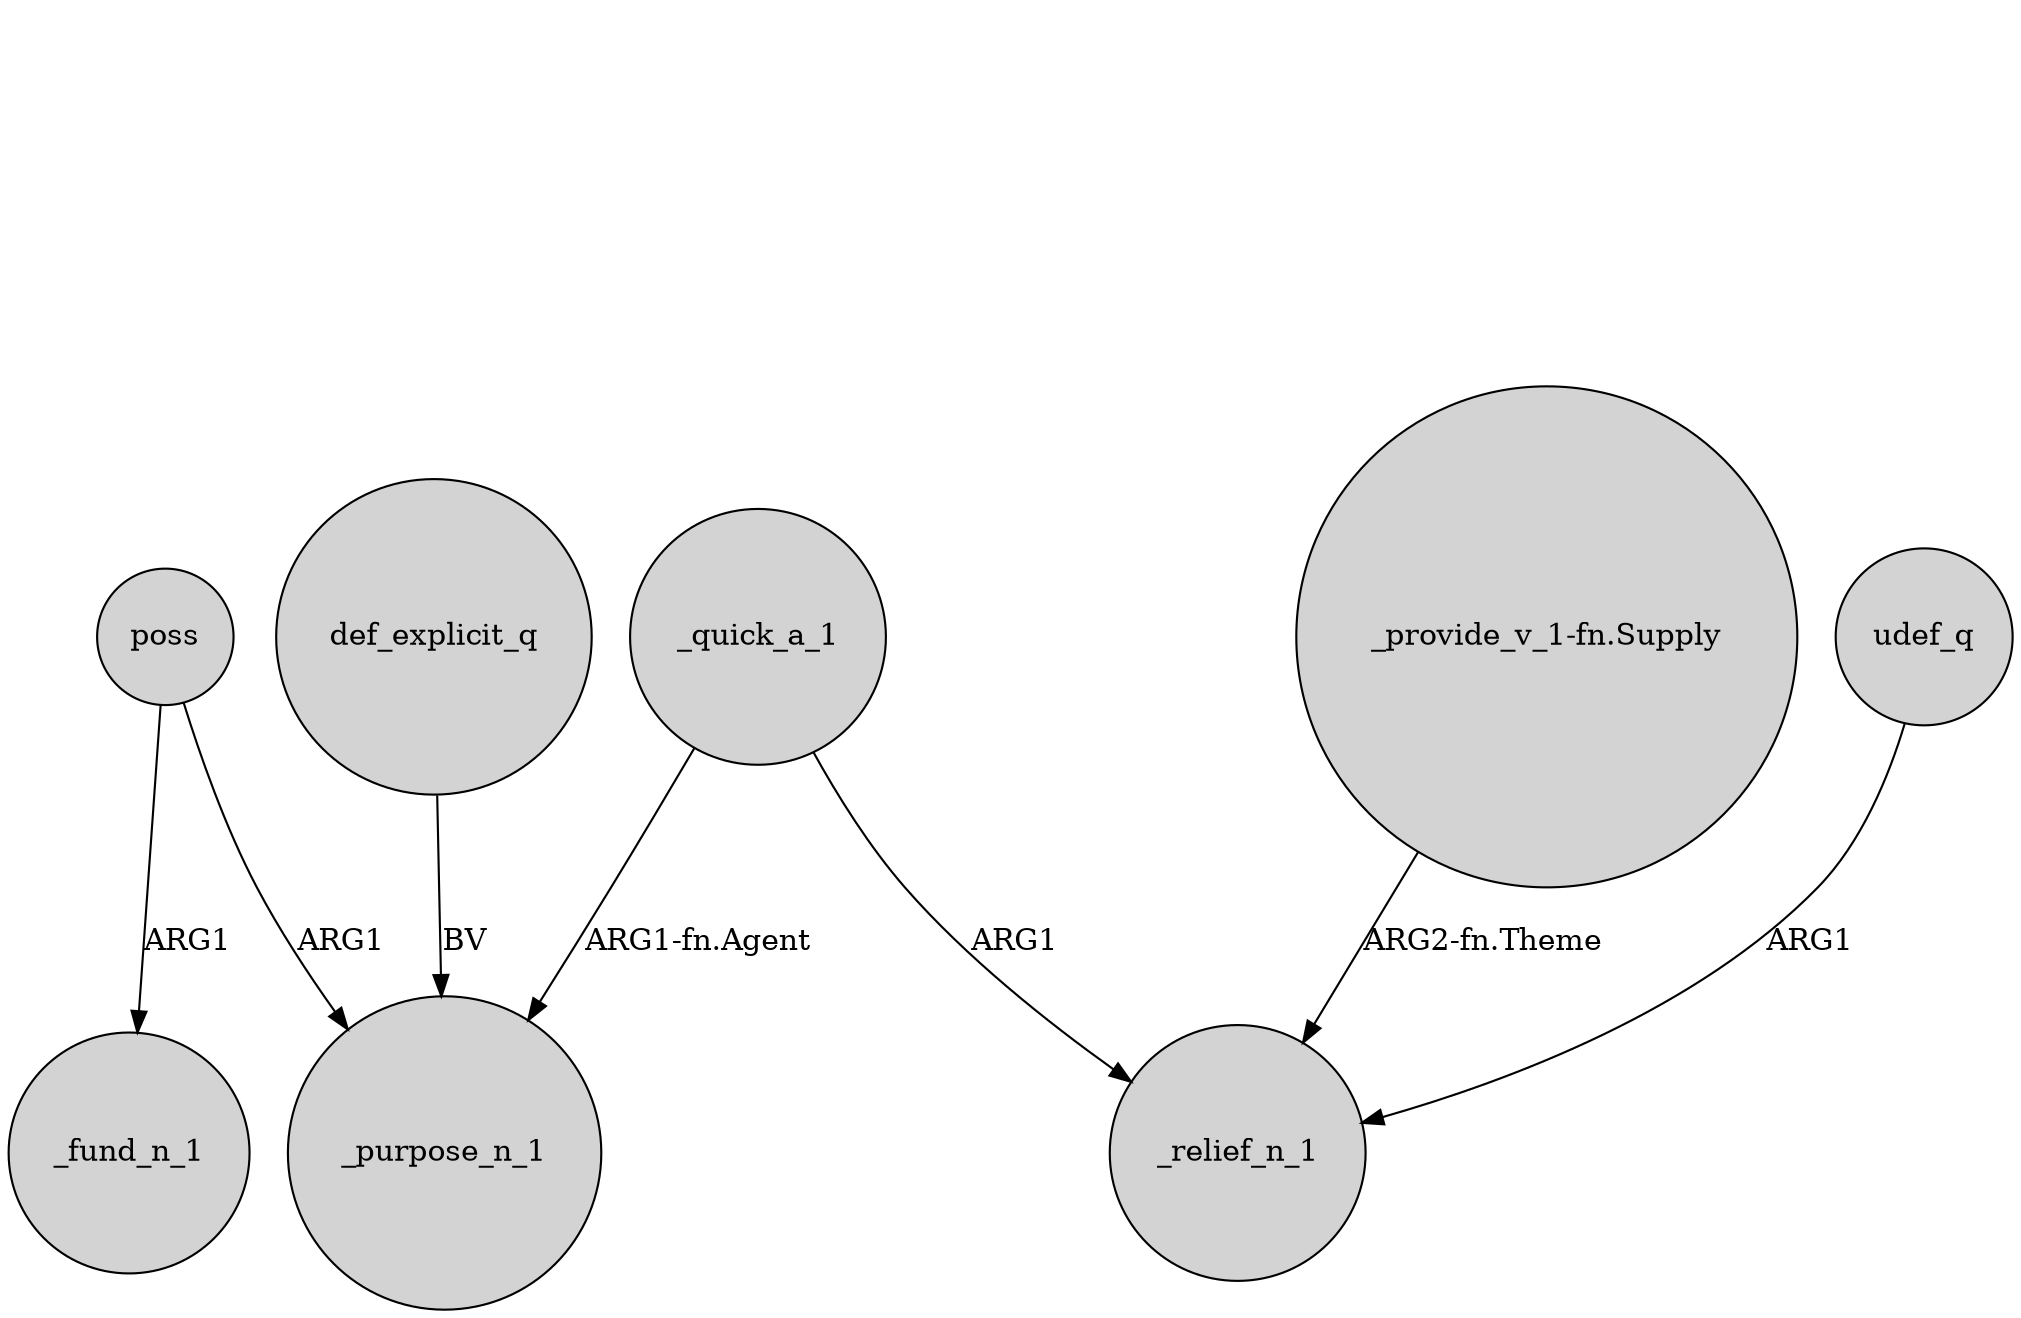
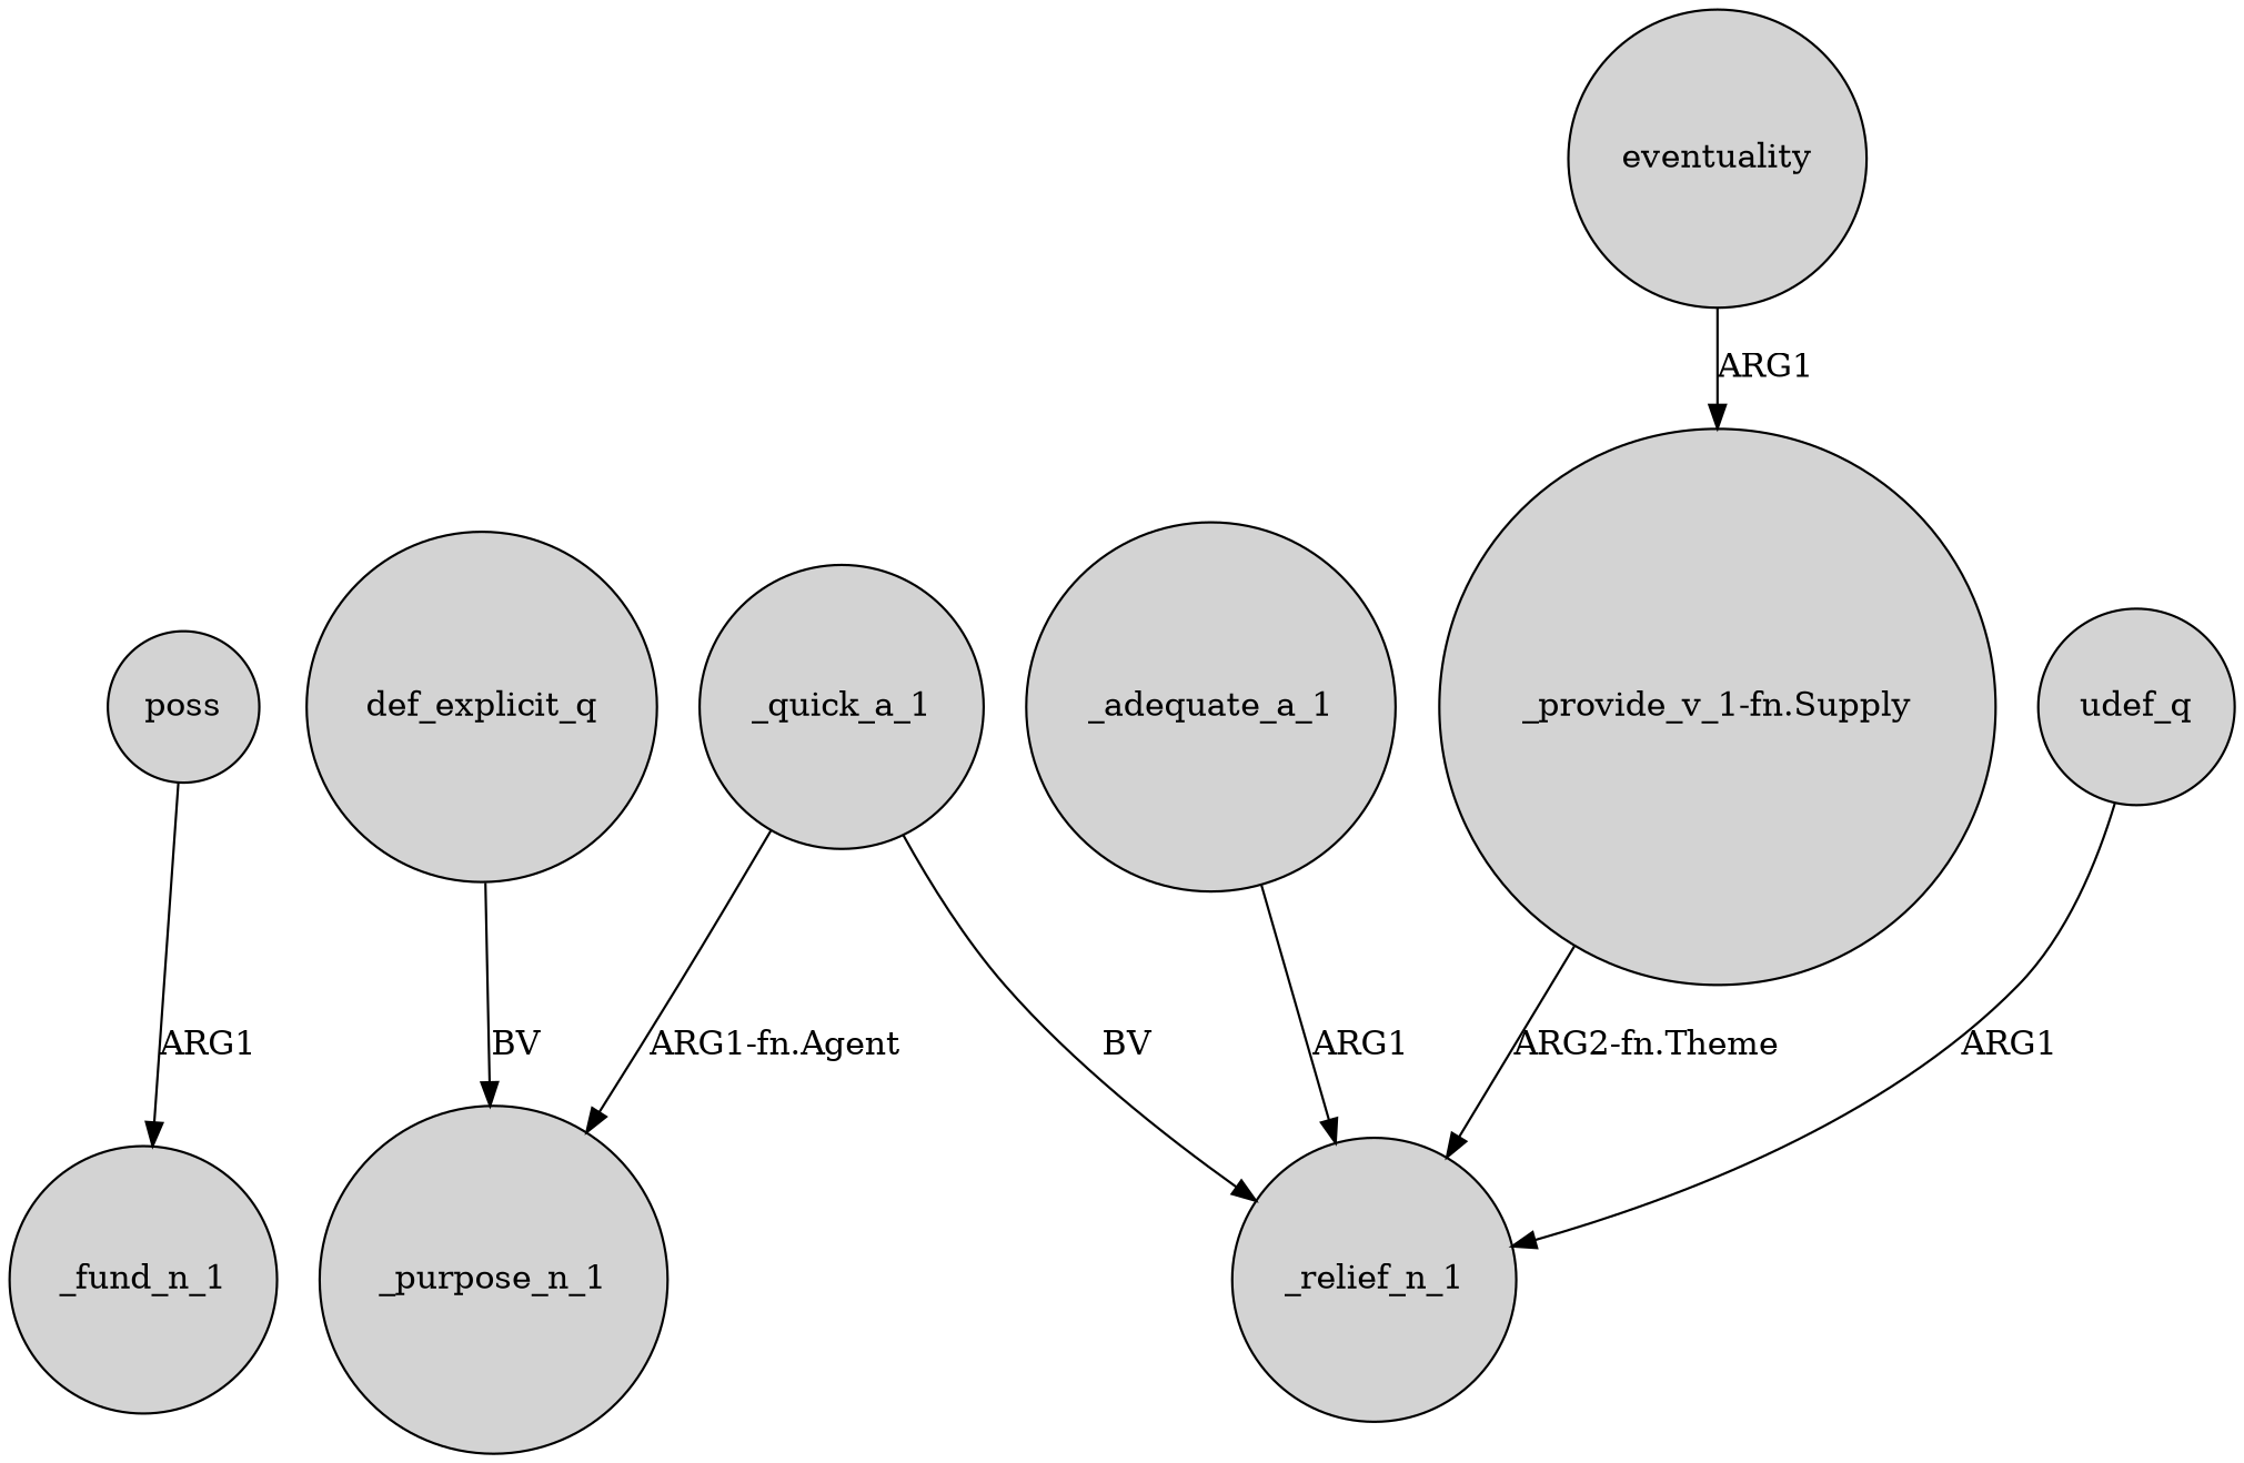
  digraph {
    node [shape=circle style=filled]
    def_explicit_q
    _purpose_n_1
+   _adequate_a_1
    _relief_n_1
    "_provide_v_1-fn.Supply"
    poss
    _fund_n_1
    _quick_a_1
    udef_q
+   eventuality
    def_explicit_q -> _purpose_n_1 [label=BV]
+   _adequate_a_1 -> _relief_n_1 [label=ARG1]
    "_provide_v_1-fn.Supply" -> _relief_n_1 [label="ARG2-fn.Theme"]
-   poss -> _purpose_n_1 [label=ARG1]
    poss -> _fund_n_1 [label=ARG1]
    _quick_a_1 -> _purpose_n_1 [label="ARG1-fn.Agent"]
-   _quick_a_1 -> _relief_n_1 [label=ARG1]
+   _quick_a_1 -> _relief_n_1 [label=BV]
    udef_q -> _relief_n_1 [label=ARG1]
+   eventuality -> "_provide_v_1-fn.Supply" [label=ARG1]
  }
